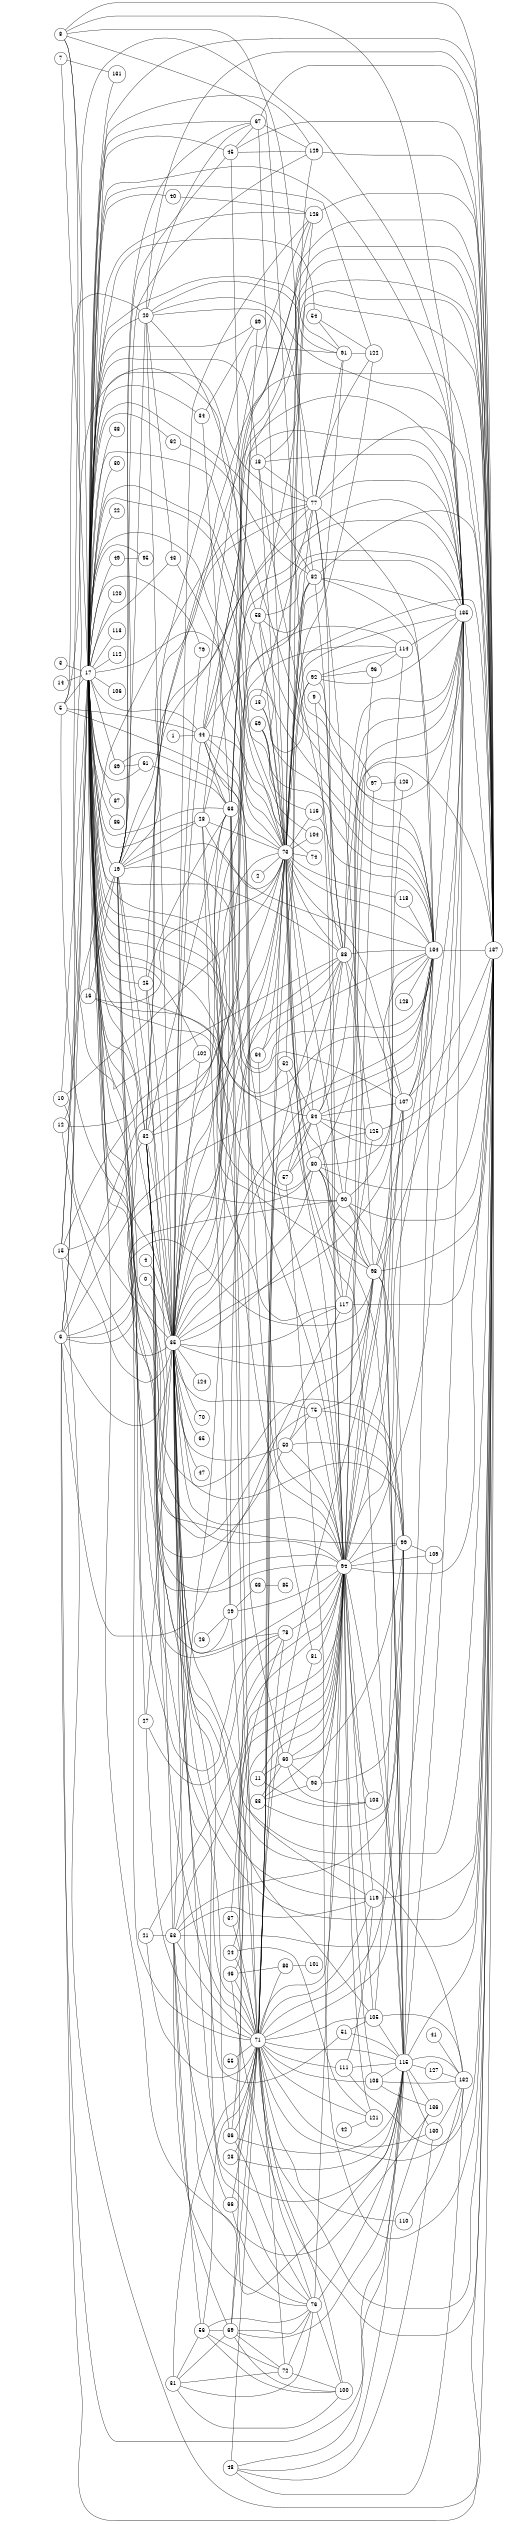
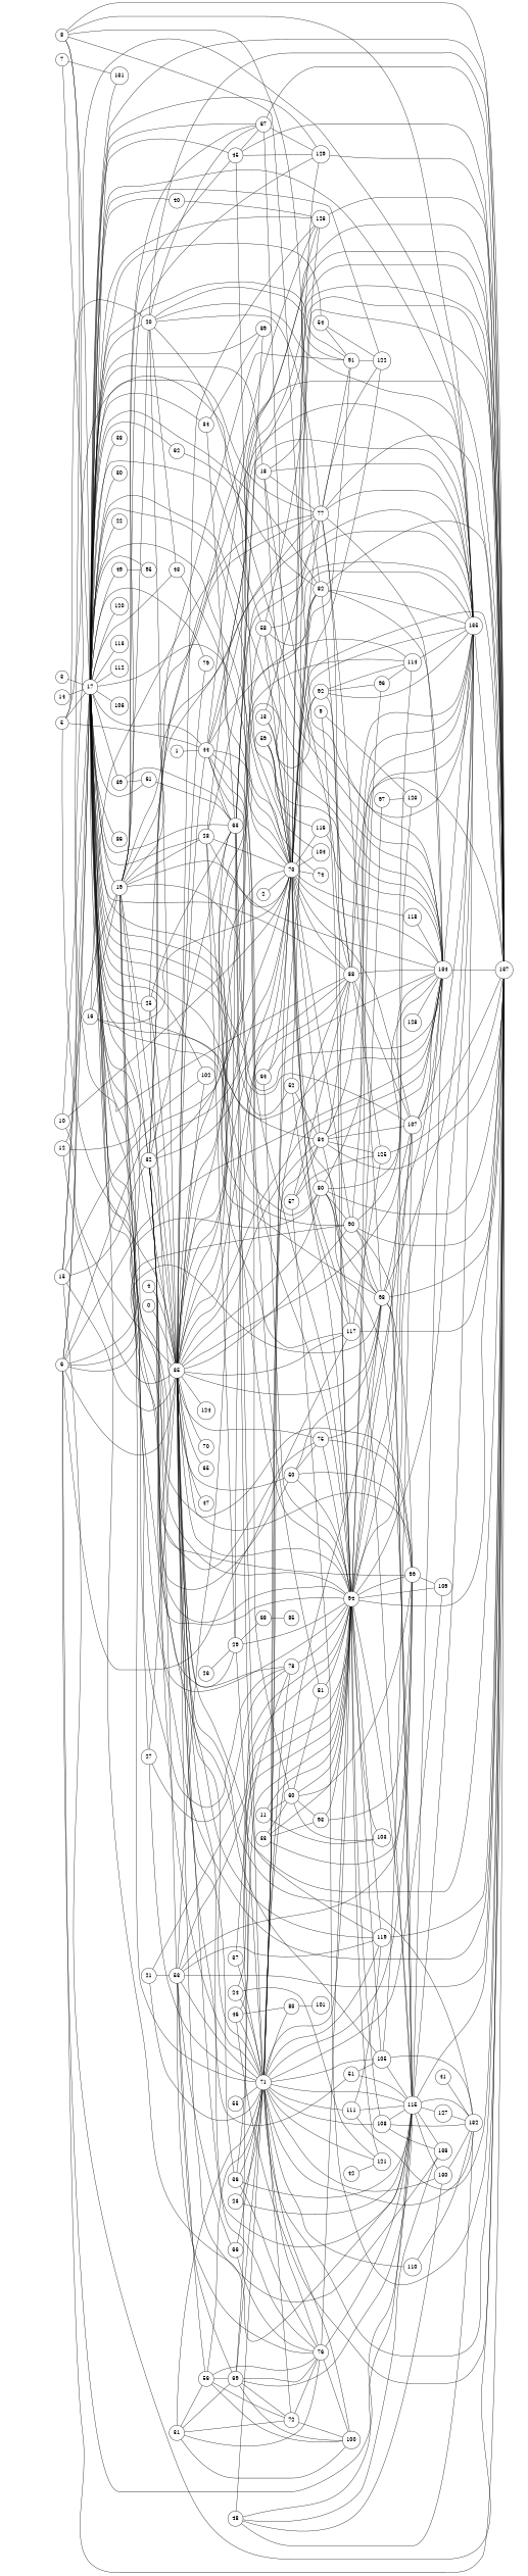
  graph {
    fontname="DejaVu Serif"
    rankdir=LR
    node [fontname="DejaVu Serif" shape=circle]
    edge [fontname="DejaVu Serif"]
    137 [height=0.68605 width=0.68605]
    136 [height=0.68605 width=0.68605]
    135 [height=0.68605 width=0.68605]
    134 [height=0.68605 width=0.68605]
    132 [height=0.68605 width=0.68605]
    131 [height=0.68605 width=0.68605]
    130 [height=0.68605 width=0.68605]
    129 [height=0.68605 width=0.68605]
    128 [height=0.68605 width=0.68605]
    127 [height=0.68605 width=0.68605]
    126 [height=0.68605 width=0.68605]
    125 [height=0.68605 width=0.68605]
    124 [height=0.68605 width=0.68605]
    123 [height=0.68605 width=0.68605]
    122 [height=0.68605 width=0.68605]
    121 [height=0.68605 width=0.68605]
    120 [height=0.68605 width=0.68605]
    119 [height=0.68605 width=0.68605]
    118 [height=0.68605 width=0.68605]
    117 [height=0.68605 width=0.68605]
    116 [height=0.68605 width=0.68605]
    115 [height=0.68605 width=0.68605]
    114 [height=0.68605 width=0.68605]
    113 [height=0.68605 width=0.68605]
    112 [height=0.68605 width=0.68605]
    111 [height=0.68605 width=0.68605]
    110 [height=0.68605 width=0.68605]
    109 [height=0.68605 width=0.68605]
    108 [height=0.68605 width=0.68605]
    107 [height=0.68605 width=0.68605]
    106 [height=0.68605 width=0.68605]
    105 [height=0.68605 width=0.68605]
    104 [height=0.68605 width=0.68605]
    103 [height=0.68605 width=0.68605]
    102 [height=0.68605 width=0.68605]
    101 [height=0.68605 width=0.68605]
    100 [height=0.68605 width=0.68605]
    99 [height=0.55967 width=0.55967]
    98 [height=0.55967 width=0.55967]
    97 [height=0.55967 width=0.55967]
    96 [height=0.55967 width=0.55967]
    95 [height=0.55967 width=0.55967]
    94 [height=0.55967 width=0.55967]
    93 [height=0.55967 width=0.55967]
    92 [height=0.55967 width=0.55967]
    91 [height=0.55967 width=0.55967]
    90 [height=0.55967 width=0.55967]
    89 [height=0.55967 width=0.55967]
    88 [height=0.55967 width=0.55967]
-   87 [height=0.55967 width=0.55967]
    86 [height=0.55967 width=0.55967]
    85 [height=0.55967 width=0.55967]
    84 [height=0.55967 width=0.55967]
    83 [height=0.55967 width=0.55967]
    82 [height=0.55967 width=0.55967]
    81 [height=0.55967 width=0.55967]
    80 [height=0.55967 width=0.55967]
    79 [height=0.55967 width=0.55967]
    78 [height=0.55967 width=0.55967]
    77 [height=0.55967 width=0.55967]
    76 [height=0.55967 width=0.55967]
    75 [height=0.55967 width=0.55967]
    74 [height=0.55967 width=0.55967]
    73 [height=0.55967 width=0.55967]
    72 [height=0.55967 width=0.55967]
    71 [height=0.55967 width=0.55967]
    70 [height=0.55967 width=0.55967]
    69 [height=0.55967 width=0.55967]
    68 [height=0.55967 width=0.55967]
    67 [height=0.55967 width=0.55967]
    66 [height=0.55967 width=0.55967]
    65 [height=0.55967 width=0.55967]
    64 [height=0.55967 width=0.55967]
    63 [height=0.55967 width=0.55967]
    62 [height=0.55967 width=0.55967]
    61 [height=0.55967 width=0.55967]
    60 [height=0.55967 width=0.55967]
    59 [height=0.55967 width=0.55967]
    58 [height=0.55967 width=0.55967]
    57 [height=0.55967 width=0.55967]
    56 [height=0.55967 width=0.55967]
    55 [height=0.55967 width=0.55967]
    54 [height=0.55967 width=0.55967]
    53 [height=0.55967 width=0.55967]
    52 [height=0.55967 width=0.55967]
    51 [height=0.55967 width=0.55967]
    50 [height=0.55967 width=0.55967]
    49 [height=0.55967 width=0.55967]
    48 [height=0.55967 width=0.55967]
    47 [height=0.55967 width=0.55967]
    46 [height=0.55967 width=0.55967]
    45 [height=0.55967 width=0.55967]
    44 [height=0.55967 width=0.55967]
    43 [height=0.55967 width=0.55967]
    42 [height=0.55967 width=0.55967]
    41 [height=0.55967 width=0.55967]
    40 [height=0.55967 width=0.55967]
    39 [height=0.55967 width=0.55967]
    38 [height=0.55967 width=0.55967]
    37 [height=0.55967 width=0.55967]
    36 [height=0.55967 width=0.55967]
    35 [height=0.55967 width=0.55967]
    34 [height=0.55967 width=0.55967]
    33 [height=0.55967 width=0.55967]
    32 [height=0.55967 width=0.55967]
    31 [height=0.55967 width=0.55967]
    30 [height=0.55967 width=0.55967]
    29 [height=0.55967 width=0.55967]
    28 [height=0.55967 width=0.55967]
    27 [height=0.55967 width=0.55967]
    26 [height=0.55967 width=0.55967]
    25 [height=0.55967 width=0.55967]
    24 [height=0.55967 width=0.55967]
    23 [height=0.55967 width=0.55967]
    22 [height=0.55967 width=0.55967]
    21 [height=0.55967 width=0.55967]
    20 [height=0.55967 width=0.55967]
    19 [height=0.55967 width=0.55967]
    18 [height=0.55967 width=0.55967]
    17 [height=0.55967 width=0.55967]
    16 [height=0.55967 width=0.55967]
    15 [height=0.55967 width=0.55967]
    14 [height=0.55967 width=0.55967]
    13 [height=0.55967 width=0.55967]
    12 [height=0.55967 width=0.55967]
    11 [height=0.55967 width=0.55967]
    10 [height=0.55967 width=0.55967]
    9 [height=0.5 width=0.5]
    8 [height=0.5 width=0.5]
    7 [height=0.5 width=0.5]
    6 [height=0.5 width=0.5]
    5 [height=0.5 width=0.5]
    4 [height=0.5 width=0.5]
    3 [height=0.5 width=0.5]
    2 [height=0.5 width=0.5]
    1 [height=0.5 width=0.5]
    0 [height=0.5 width=0.5]
    135 -- 137
    134 -- 137
    134 -- 135
    130 -- 132
    129 -- 137
    128 -- 134
    127 -- 132
    126 -- 137
    125 -- 137
    119 -- 137
    118 -- 134
    117 -- 137
    117 -- 125
    116 -- 134
    115 -- 137
    115 -- 136
    115 -- 135
    115 -- 134
    115 -- 132
    115 -- 130
    115 -- 127
    114 -- 135
    111 -- 137
    111 -- 119
    111 -- 115
    110 -- 132
    108 -- 136
    108 -- 132
    108 -- 115
    107 -- 137
    107 -- 135
    107 -- 134
    105 -- 132
    105 -- 115
    105 -- 107
    99 -- 109
    98 -- 137
    98 -- 135
    98 -- 134
    98 -- 115
    98 -- 99
    97 -- 123
    96 -- 114
    94 -- 137
    94 -- 135
    94 -- 134
    94 -- 123
    94 -- 121
    94 -- 119
    94 -- 115
    94 -- 114
    94 -- 109
    94 -- 108
    94 -- 107
    94 -- 105
    94 -- 103
    94 -- 99
    94 -- 98
    94 -- 97
    94 -- 96
    93 -- 99
    93 -- 94
    92 -- 135
    92 -- 114
    92 -- 96
    92 -- 94
    91 -- 122
    90 -- 137
    90 -- 135
    90 -- 134
    90 -- 115
    90 -- 98
    88 -- 137
    88 -- 135
    88 -- 134
    88 -- 125
    88 -- 107
    84 -- 137
    84 -- 135
    84 -- 134
    84 -- 125
    84 -- 117
    84 -- 107
    84 -- 88
    83 -- 101
    82 -- 137
    82 -- 135
    82 -- 134
    82 -- 88
    81 -- 94
    80 -- 137
    80 -- 135
    80 -- 134
    80 -- 115
    80 -- 98
    80 -- 90
    78 -- 94
    77 -- 137
    77 -- 135
    77 -- 134
    77 -- 122
    77 -- 98
    77 -- 91
    77 -- 88
    76 -- 115
    76 -- 100
    76 -- 94
    75 -- 99
    75 -- 98
    75 -- 94
    73 -- 137
    73 -- 135
    73 -- 134
    73 -- 129
    73 -- 126
    73 -- 122
    73 -- 118
    73 -- 116
    73 -- 115
    73 -- 107
    73 -- 104
    73 -- 98
    73 -- 94
    73 -- 91
    73 -- 90
    73 -- 88
    73 -- 84
    73 -- 82
    73 -- 80
    73 -- 77
    73 -- 74
    72 -- 100
    72 -- 76
    71 -- 137
    71 -- 132
    71 -- 130
    71 -- 121
    71 -- 119
    71 -- 115
    71 -- 111
    71 -- 110
    71 -- 109
    71 -- 108
    71 -- 107
    71 -- 105
    71 -- 100
    71 -- 99
    71 -- 94
    71 -- 92
    71 -- 88
    71 -- 84
    71 -- 83
    71 -- 78
    71 -- 76
    71 -- 73
    71 -- 72
    69 -- 115
    69 -- 100
    69 -- 94
    69 -- 76
    69 -- 72
    69 -- 71
    68 -- 85
    67 -- 137
    67 -- 129
    67 -- 73
    66 -- 76
    66 -- 71
    64 -- 134
    64 -- 94
    64 -- 73
    63 -- 137
    63 -- 135
    63 -- 119
    63 -- 94
    63 -- 89
    63 -- 71
    62 -- 82
    61 -- 63
    60 -- 103
    60 -- 99
    60 -- 94
    60 -- 93
    60 -- 81
    59 -- 134
    59 -- 116
    59 -- 73
    58 -- 137
    58 -- 135
    58 -- 134
    58 -- 82
    58 -- 73
    57 -- 137
    57 -- 125
    57 -- 88
    57 -- 84
    56 -- 100
    56 -- 76
    56 -- 72
    56 -- 71
    56 -- 69
    55 -- 71
    54 -- 122
    54 -- 91
    53 -- 137
    53 -- 119
    53 -- 99
    53 -- 94
    53 -- 76
    53 -- 71
    53 -- 69
    53 -- 66
    53 -- 63
    53 -- 56
    52 -- 137
    52 -- 117
    52 -- 84
    51 -- 115
    51 -- 105
    50 -- 99
    50 -- 98
    50 -- 94
    50 -- 75
    49 -- 95
    48 -- 136
    48 -- 132
    48 -- 130
    48 -- 115
    48 -- 71
    46 -- 137
    46 -- 94
    46 -- 83
    46 -- 71
    45 -- 137
    45 -- 129
    45 -- 73
    45 -- 67
    44 -- 137
    44 -- 135
    44 -- 126
    44 -- 114
    44 -- 94
    44 -- 81
    44 -- 73
    44 -- 63
    44 -- 60
    43 -- 73
    42 -- 121
    41 -- 132
    40 -- 126
    39 -- 63
    39 -- 61
    37 -- 94
    37 -- 71
    36 -- 115
    36 -- 78
    36 -- 76
    36 -- 71
    35 -- 137
    35 -- 136
    35 -- 135
    35 -- 134
    35 -- 132
    35 -- 126
    35 -- 124
    35 -- 117
    35 -- 115
    35 -- 114
    35 -- 107
    35 -- 105
    35 -- 102
    35 -- 99
    35 -- 98
    35 -- 94
    35 -- 92
    35 -- 90
    35 -- 88
    35 -- 84
    35 -- 82
    35 -- 80
    35 -- 79
    35 -- 78
    35 -- 76
    35 -- 75
    35 -- 73
    35 -- 71
    35 -- 70
    35 -- 65
    35 -- 63
    35 -- 58
    35 -- 51
    35 -- 50
    35 -- 47
    35 -- 44
    35 -- 36
    34 -- 89
    34 -- 63
    33 -- 99
    33 -- 94
    33 -- 93
    33 -- 60
    32 -- 137
    32 -- 119
    32 -- 99
    32 -- 94
    32 -- 88
    32 -- 77
    32 -- 73
    32 -- 71
    32 -- 63
    32 -- 53
    32 -- 35
    31 -- 100
    31 -- 76
    31 -- 72
    31 -- 71
    31 -- 69
    31 -- 56
    29 -- 94
    29 -- 73
    29 -- 71
    29 -- 68
    28 -- 137
    28 -- 134
    28 -- 126
    28 -- 94
    28 -- 73
    28 -- 29
    27 -- 78
    27 -- 71
    27 -- 35
    26 -- 29
    25 -- 135
    25 -- 94
    25 -- 63
    25 -- 35
    24 -- 121
    24 -- 94
    24 -- 71
    23 -- 115
    23 -- 71
    21 -- 94
    21 -- 71
    21 -- 53
    20 -- 137
    20 -- 135
    20 -- 91
    20 -- 77
    20 -- 73
    20 -- 67
    20 -- 43
    20 -- 35
    19 -- 137
    19 -- 135
    19 -- 134
    19 -- 129
    19 -- 94
    19 -- 91
    19 -- 77
    19 -- 73
    19 -- 67
    19 -- 45
    19 -- 35
    19 -- 32
    19 -- 29
    19 -- 28
    19 -- 20
    18 -- 137
    18 -- 135
    18 -- 88
    18 -- 77
    18 -- 73
    17 -- 137
    17 -- 135
    17 -- 134
    17 -- 131
    17 -- 129
    17 -- 126
    17 -- 122
    17 -- 120
    17 -- 117
    17 -- 115
    17 -- 113
    17 -- 112
    17 -- 107
    17 -- 106
    17 -- 104
    17 -- 102
    17 -- 99
    17 -- 98
    17 -- 95
    17 -- 94
    17 -- 91
    17 -- 90
    17 -- 89
    17 -- 88
-   17 -- 87
    17 -- 86
    17 -- 84
    17 -- 82
    17 -- 80
    17 -- 79
    17 -- 78
    17 -- 77
    17 -- 75
    17 -- 74
    17 -- 73
    17 -- 71
    17 -- 67
    17 -- 63
    17 -- 62
    17 -- 61
    17 -- 58
    17 -- 54
    17 -- 52
    17 -- 50
    17 -- 49
    17 -- 45
    17 -- 44
    17 -- 43
    17 -- 40
    17 -- 39
    17 -- 38
    17 -- 35
    17 -- 34
    17 -- 32
    17 -- 30
    17 -- 28
    17 -- 27
    17 -- 25
    17 -- 22
    17 -- 20
    17 -- 19
    17 -- 18
    16 -- 134
    16 -- 77
    16 -- 73
    16 -- 19
    15 -- 137
    15 -- 73
    15 -- 35
    15 -- 32
    15 -- 19
    15 -- 17
    14 -- 17
    13 -- 134
    13 -- 77
    13 -- 73
    12 -- 102
    12 -- 35
    12 -- 17
    11 -- 103
    11 -- 94
    11 -- 60
    10 -- 73
    10 -- 35
    10 -- 17
-   9 -- 97
+   9 -- 123
    9 -- 94
    8 -- 137
    8 -- 135
    8 -- 134
    8 -- 88
    8 -- 82
    8 -- 17
    7 -- 131
    7 -- 17
    6 -- 137
    6 -- 135
    6 -- 134
    6 -- 117
    6 -- 115
    6 -- 98
    6 -- 90
    6 -- 80
    6 -- 73
    6 -- 35
    6 -- 17
    5 -- 135
-   5 -- 73
    5 -- 44
    5 -- 35
    5 -- 20
    5 -- 17
    4 -- 35
    3 -- 17
    2 -- 73
    1 -- 44
    0 -- 35
  }
